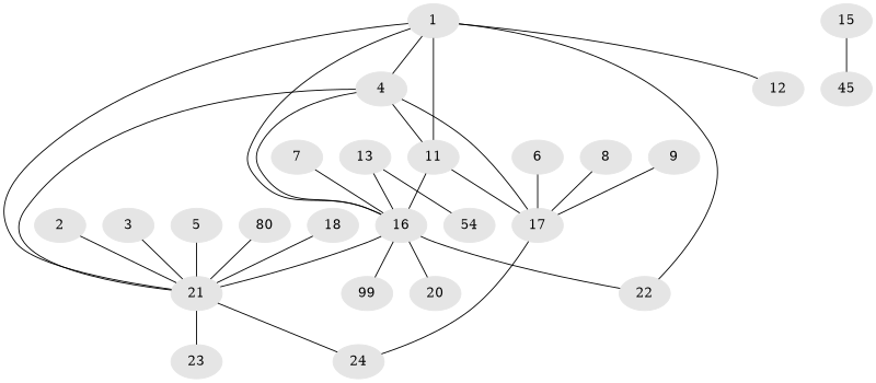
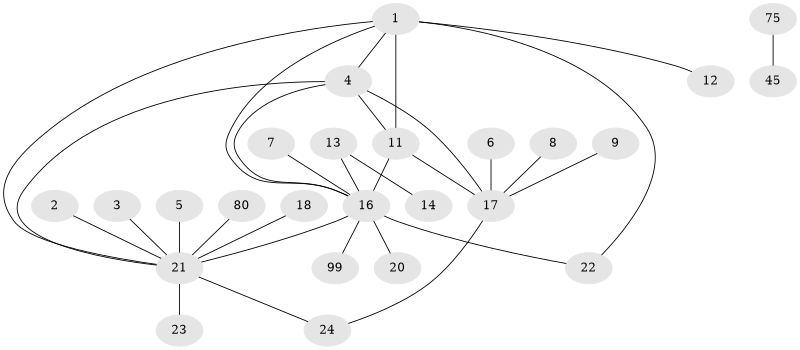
  graph {
    node [color=gray90 style=filled]
    edge [weight=1.0]
    1
    4
    11
    12
    16
    21
    22
    17
    n9 [label=45]
-   15
+   15 [label=75]
    n11 [label=99]
    20
    24
    23
    2
    3
    5
    6
    7
    8
    9
    n22 [label=80]
    13
-   14 [label=54]
+   14
    18
    1 -- 4
    1 -- 11 [weight=2.0]
    1 -- 12
    1 -- 16
    1 -- 21
    1 -- 22
    4 -- 11
    4 -- 16
    4 -- 21
    4 -- 17
    11 -- 16 [weight=2.0]
    11 -- 17
    16 -- 21
    16 -- 22
    16 -- n11
    16 -- 20
    21 -- 24
    21 -- 23
    17 -- 24
    15 -- n9
    2 -- 21
    3 -- 21
    5 -- 21
    6 -- 17
    7 -- 16
    8 -- 17
    9 -- 17
    n22 -- 21
    13 -- 16
    13 -- 14
    18 -- 21
  }
